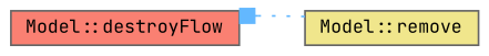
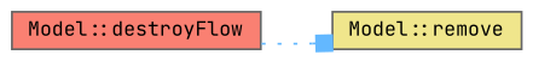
  digraph {
    rankdir=LR
    fontname="JetBrains Mono"
    node [fontname="JetBrains Mono" fontsize=10 shape=box style=filled]
    n1 [color=gray40 fillcolor=salmon fontcolor=black height=0.2 label="Model::destroyFlow" width=0.4]
    n2 [color=grey40 fillcolor=khaki height=0.2 label="Model::remove" width=0.4]
-   n2 -> n1 [color=steelblue1 fontname="JetBrains Mono" fontsize=10 labelfontname=Helvetica labelfontsize=10 style=dotted arrowhead=box]
+   n1 -> n2 [color=steelblue1 fontname="JetBrains Mono" fontsize=10 labelfontname=Helvetica labelfontsize=10 style=dotted arrowhead=box]
  }
